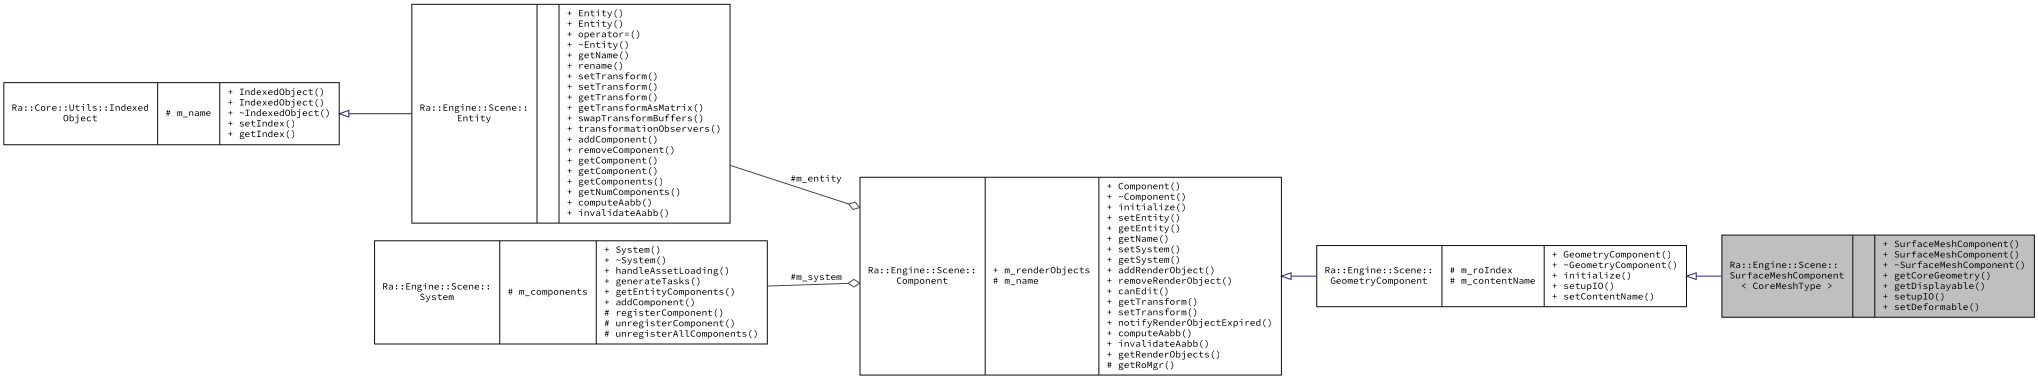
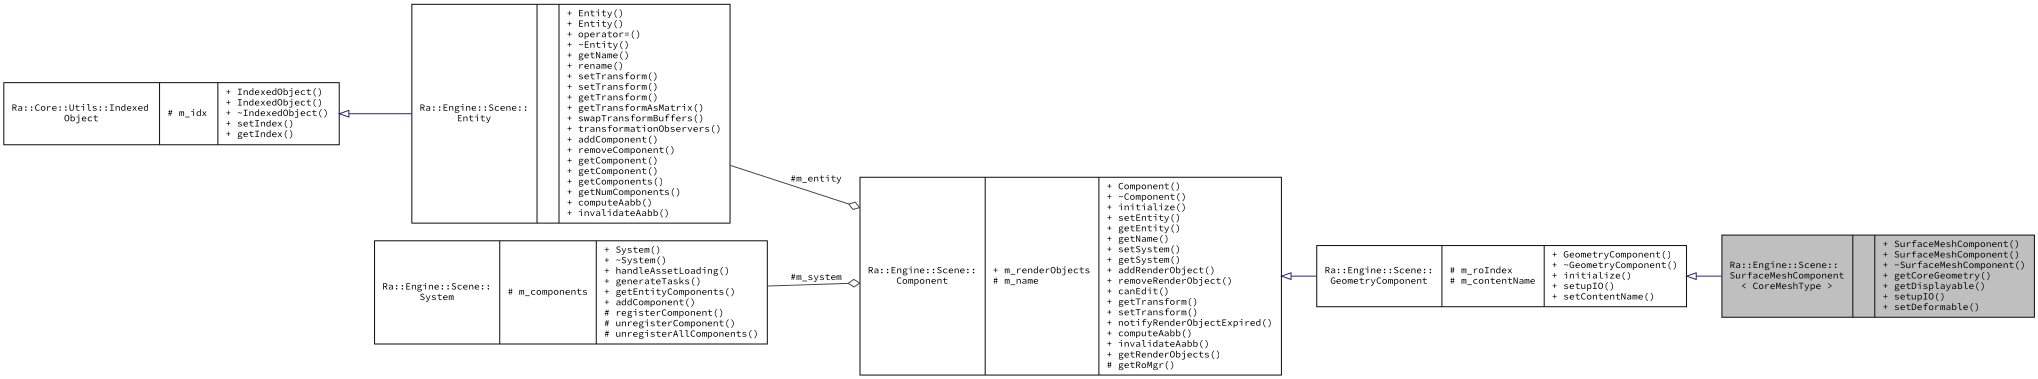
  digraph {
    rankdir=LR
    fontname="Source Code Pro"
    node [color=black fillcolor=white fontname="Source Code Pro" fontsize=10 shape=record style=filled]
    edge [arrowtail=onormal color=midnightblue dir=back fontname="Source Code Pro" fontsize=10 labelfontname=Helvetica labelfontsize=10 style=solid]
    n1 [fillcolor=grey75 fontcolor=black height=0.2 label="{Ra::Engine::Scene::\lSurfaceMeshComponent\l\< CoreMeshType \>\n||+ SurfaceMeshComponent()\l+ SurfaceMeshComponent()\l+ ~SurfaceMeshComponent()\l+ getCoreGeometry()\l+ getDisplayable()\l+ setupIO()\l+ setDeformable()\l}" width=0.4]
    n2 [height=0.2 label="{Ra::Engine::Scene::\lGeometryComponent\n|# m_roIndex\l# m_contentName\l|+ GeometryComponent()\l+ ~GeometryComponent()\l+ initialize()\l+ setupIO()\l+ setContentName()\l}" width=0.4]
    n3 [height=0.2 label="{Ra::Engine::Scene::\lComponent\n|+ m_renderObjects\l# m_name\l|+ Component()\l+ ~Component()\l+ initialize()\l+ setEntity()\l+ getEntity()\l+ getName()\l+ setSystem()\l+ getSystem()\l+ addRenderObject()\l+ removeRenderObject()\l+ canEdit()\l+ getTransform()\l+ setTransform()\l+ notifyRenderObjectExpired()\l+ computeAabb()\l+ invalidateAabb()\l+ getRenderObjects()\l# getRoMgr()\l}" width=0.4]
    n4 [height=0.2 label="{Ra::Engine::Scene::\lEntity\n||+ Entity()\l+ Entity()\l+ operator=()\l+ ~Entity()\l+ getName()\l+ rename()\l+ setTransform()\l+ setTransform()\l+ getTransform()\l+ getTransformAsMatrix()\l+ swapTransformBuffers()\l+ transformationObservers()\l+ addComponent()\l+ removeComponent()\l+ getComponent()\l+ getComponent()\l+ getComponents()\l+ getNumComponents()\l+ computeAabb()\l+ invalidateAabb()\l}" width=0.4]
-   n5 [height=0.2 label="{Ra::Core::Utils::Indexed\lObject\n|# m_name\l|+ IndexedObject()\l+ IndexedObject()\l+ ~IndexedObject()\l+ setIndex()\l+ getIndex()\l}" width=0.4]
+   n5 [height=0.2 label="{Ra::Core::Utils::Indexed\lObject\n|# m_idx\l|+ IndexedObject()\l+ IndexedObject()\l+ ~IndexedObject()\l+ setIndex()\l+ getIndex()\l}" width=0.4]
    n6 [height=0.2 label="{Ra::Engine::Scene::\lSystem\n|# m_components\l|+ System()\l+ ~System()\l+ handleAssetLoading()\l+ generateTasks()\l+ getEntityComponents()\l+ addComponent()\l# registerComponent()\l# unregisterComponent()\l# unregisterAllComponents()\l}" width=0.4]
    n2 -> n1
    n3 -> n2
    n4 -> n3 [arrowhead=odiamond color=grey25 label=" #m_entity" arrowtail="" dir=""]
    n5 -> n4
    n6 -> n3 [arrowhead=odiamond color=grey25 label=" #m_system" arrowtail="" dir=""]
  }
